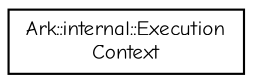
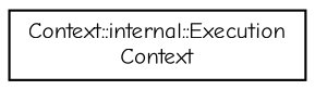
  digraph {
    rankdir=LR
    fontname="Comic Neue"
-   n1 [color=black fillcolor=white fontname="Comic Neue" fontsize=10 height=0.2 label="Ark::internal::Execution\lContext" shape=record style=filled width=0.4]
+   n1 [color=black fillcolor=white fontname="Comic Neue" fontsize=10 height=0.2 label="Context::internal::Execution\lContext" shape=record style=filled width=0.4]
  }
